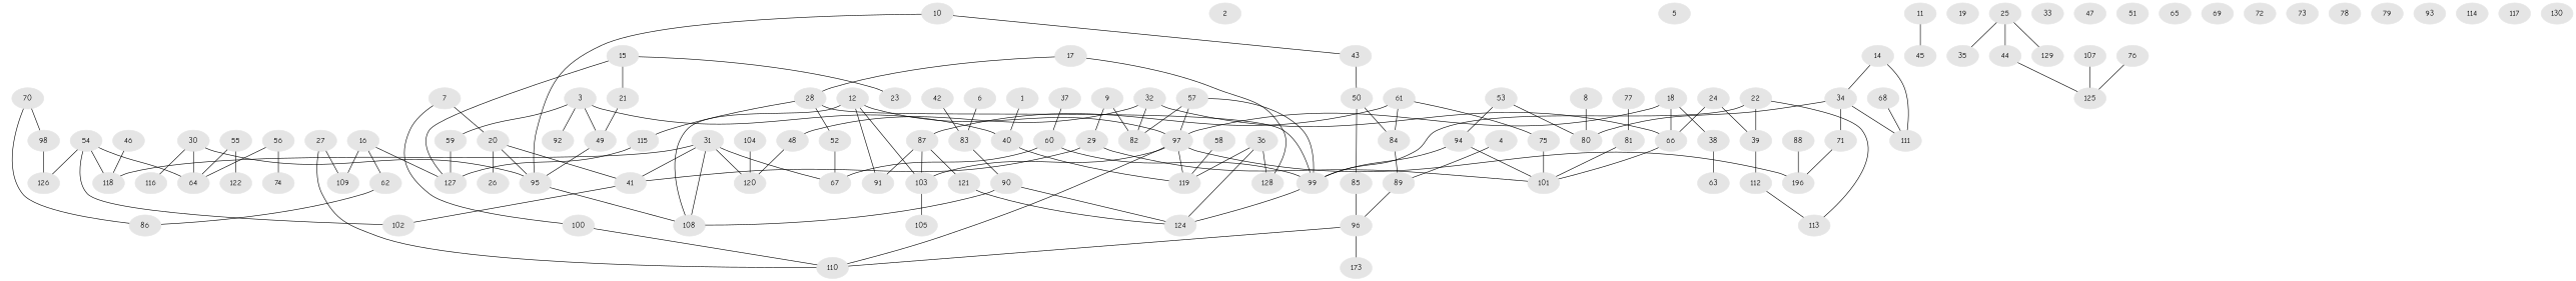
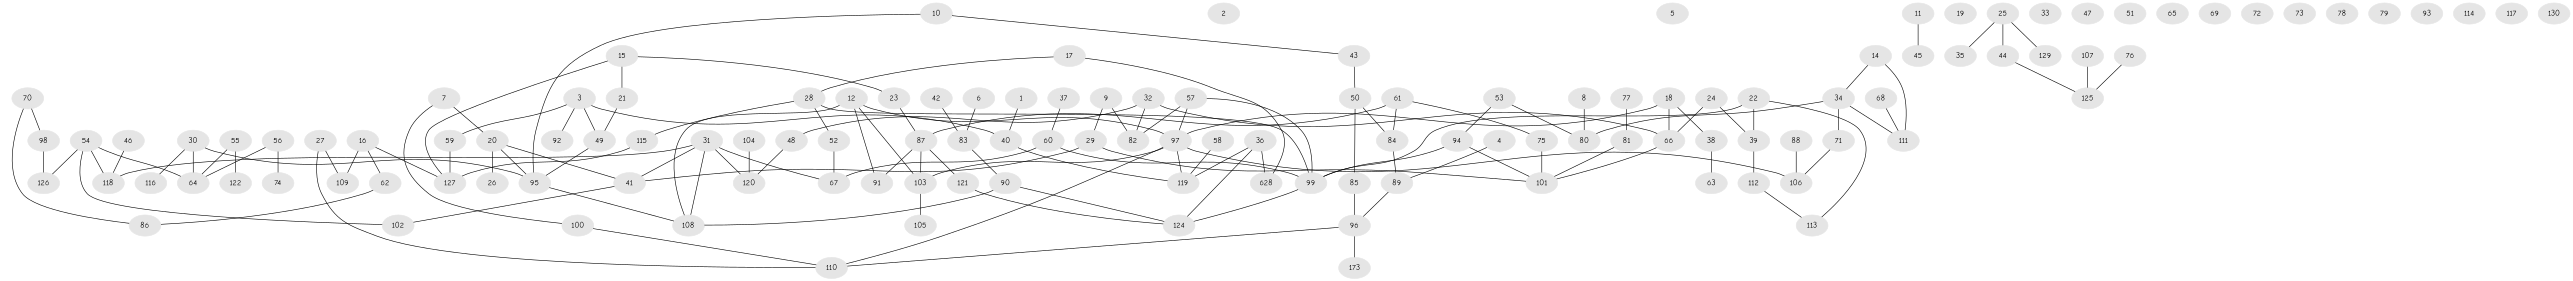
  graph {
    fontname="Comic Neue"
    node [color=gray90 fontname="Comic Neue" style=filled]
    edge [fontname="Comic Neue"]
    1
    40
    119
    112
    113
    2
    3
    49
    59
    92
    95
    127
    4
    89
    96
    5
    6
    83
    90
    7
    20
    100
    26
    41
    110
    8
    80
    9
    29
    82
    101
    10
    43
    50
    108
    11
    45
    12
    91
    97
    103
-   106 [label=196]
+   106
    105
    24
    66
    39
    14
    34
    111
    71
    15
    21
    23
    87
    16
    62
    109
    86
    17
    28
-   128
+   128 [label=628]
    99
    52
    115
    18
    38
    63
    19
    102
    57
    22
    124
    121
    25
    35
    44
    129
    125
    27
    67
    30
    64
    116
    31
    120
    118
    32
    48
    33
    36
    37
    60
    42
    107
    84
    85
    46
    47
    51
    53
    94
    54
    126
    55
    122
    56
    74
    58
    61
    75
    65
    68
    69
    70
    98
    72
    73
    76
    77
    81
    78
    79
    n123 [label=173]
    88
    93
    104
    114
    117
    130
    1 -- 40
    40 -- 119
    112 -- 113
    3 -- 40
    3 -- 49
    3 -- 59
    3 -- 92
    49 -- 95
    59 -- 127
    95 -- 108
    4 -- 89
    89 -- 96
    96 -- 110
    96 -- n123
    6 -- 83
    83 -- 90
    90 -- 108
    90 -- 124
    7 -- 20
    7 -- 100
    20 -- 95
    20 -- 26
    20 -- 41
    100 -- 110
    41 -- 102
    8 -- 80
    9 -- 29
    9 -- 82
    29 -- 41
    29 -- 101
    10 -- 95
    10 -- 43
    43 -- 50
    50 -- 84
    50 -- 85
    11 -- 45
    12 -- 108
    12 -- 91
    12 -- 97
    12 -- 103
    97 -- 119
    97 -- 110
    97 -- 103
    97 -- 106
    103 -- 105
    24 -- 66
    24 -- 39
    66 -- 101
    39 -- 112
    14 -- 34
    14 -- 111
    34 -- 80
    34 -- 111
    34 -- 71
    71 -- 106
    15 -- 127
    15 -- 21
    15 -- 23
    21 -- 49
+   23 -- 87
    87 -- 91
    87 -- 103
    87 -- 121
    16 -- 127
    16 -- 62
    16 -- 109
    62 -- 86
    17 -- 28
    17 -- 128
    28 -- 99
    28 -- 52
    28 -- 115
    99 -- 124
    52 -- 67
    115 -- 127
    18 -- 97
    18 -- 66
    18 -- 38
    38 -- 63
    57 -- 82
    57 -- 97
    57 -- 99
    22 -- 113
    22 -- 39
    22 -- 99
    121 -- 124
    25 -- 35
    25 -- 44
    25 -- 129
    44 -- 125
    27 -- 110
    27 -- 109
    30 -- 95
    30 -- 64
    30 -- 116
    31 -- 41
    31 -- 108
    31 -- 67
    31 -- 120
    31 -- 118
    32 -- 82
    32 -- 66
    32 -- 48
    48 -- 120
    36 -- 119
    36 -- 128
    36 -- 124
    37 -- 60
    60 -- 99
    60 -- 67
    42 -- 83
    107 -- 125
    84 -- 89
    85 -- 96
    46 -- 118
    53 -- 80
    53 -- 94
    94 -- 101
    94 -- 99
    54 -- 102
    54 -- 64
    54 -- 118
    54 -- 126
    55 -- 64
    55 -- 122
    56 -- 64
    56 -- 74
    58 -- 119
    61 -- 87
    61 -- 84
    61 -- 75
    75 -- 101
    68 -- 111
    70 -- 86
    70 -- 98
    98 -- 126
    76 -- 125
    77 -- 81
    81 -- 101
    88 -- 106
    104 -- 120
  }
